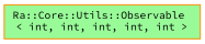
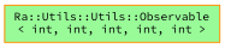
  digraph {
    rankdir=LR
    fontname="Source Code Pro"
-   n1 [color=darkorange fillcolor=palegreen fontname="Source Code Pro" fontsize=10 height=0.2 label="Ra::Core::Utils::Observable\l\< int, int, int, int, int \>" shape=record style=filled width=0.4]
+   n1 [color=darkorange fillcolor=palegreen fontname="Source Code Pro" fontsize=10 height=0.2 label="Ra::Utils::Utils::Observable\l\< int, int, int, int, int \>" shape=record style=filled width=0.4]
  }
